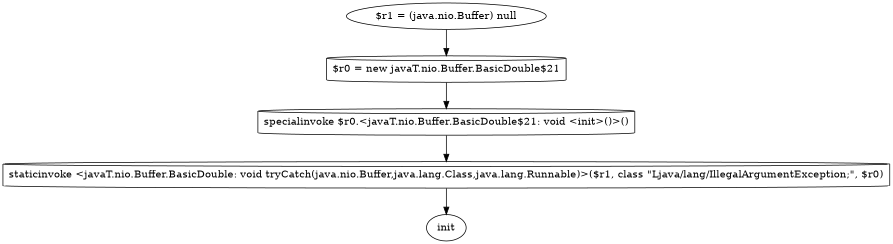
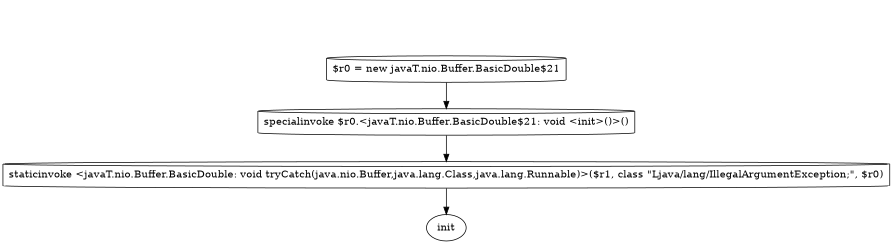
  digraph {
    node [shape=cylinder]
    edge [arrowhead=normal]
-   "$r1 = (java.nio.Buffer) null" [shape=ellipse]
    "$r0 = new javaT.nio.Buffer.BasicDouble$21"
    "specialinvoke $r0.<javaT.nio.Buffer.BasicDouble$21: void <init>()>()"
    "staticinvoke <javaT.nio.Buffer.BasicDouble: void tryCatch(java.nio.Buffer,java.lang.Class,java.lang.Runnable)>($r1, class \"Ljava/lang/IllegalArgumentException;\", $r0)"
    n5 [label=init shape=ellipse]
-   "$r1 = (java.nio.Buffer) null" -> "$r0 = new javaT.nio.Buffer.BasicDouble$21"
    "$r0 = new javaT.nio.Buffer.BasicDouble$21" -> "specialinvoke $r0.<javaT.nio.Buffer.BasicDouble$21: void <init>()>()"
    "specialinvoke $r0.<javaT.nio.Buffer.BasicDouble$21: void <init>()>()" -> "staticinvoke <javaT.nio.Buffer.BasicDouble: void tryCatch(java.nio.Buffer,java.lang.Class,java.lang.Runnable)>($r1, class \"Ljava/lang/IllegalArgumentException;\", $r0)"
    "staticinvoke <javaT.nio.Buffer.BasicDouble: void tryCatch(java.nio.Buffer,java.lang.Class,java.lang.Runnable)>($r1, class \"Ljava/lang/IllegalArgumentException;\", $r0)" -> n5
  }
